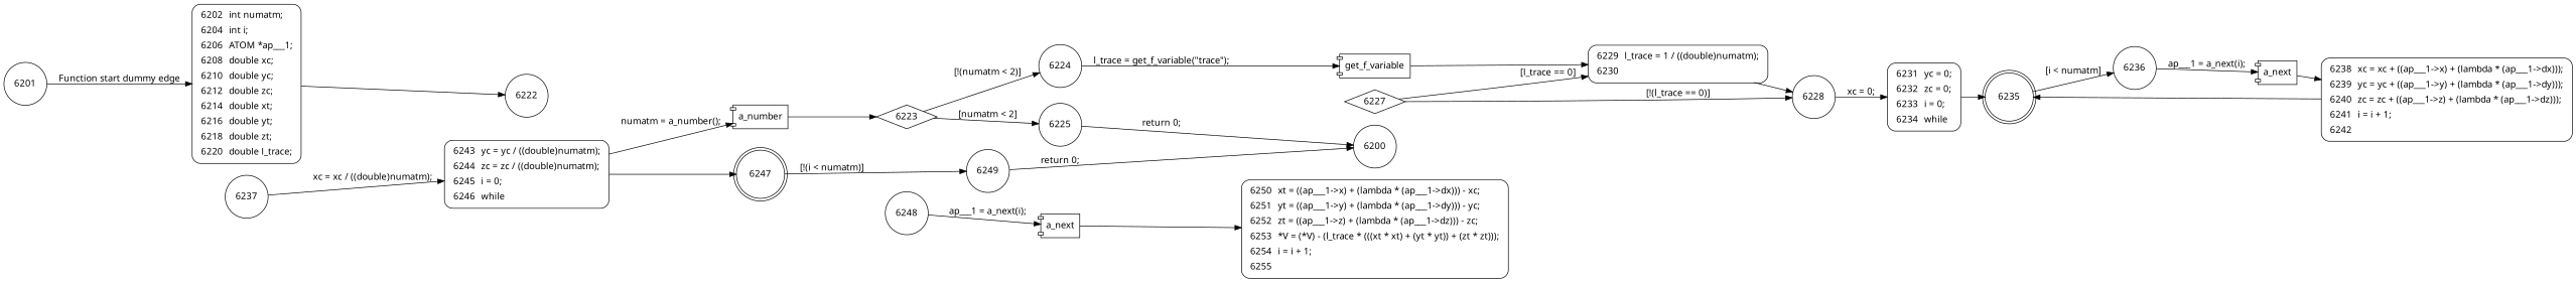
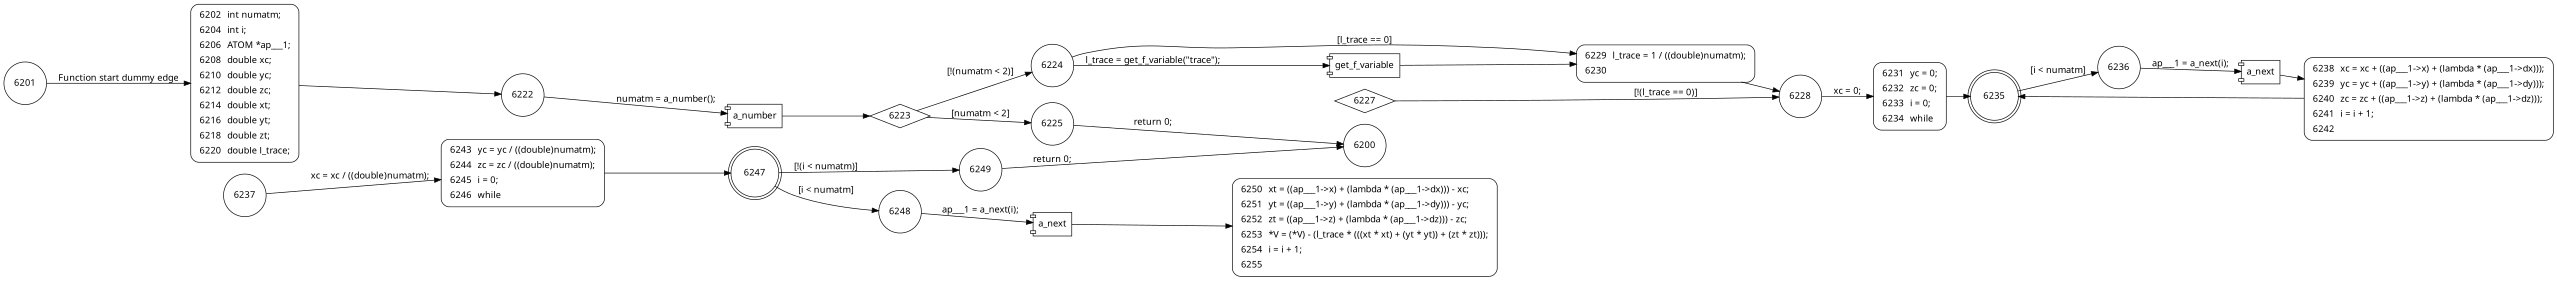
  digraph {
    fontname="Noto Sans"
    rankdir=LR
    node [fontname="Noto Sans" shape=circle]
    edge [fontname="Noto Sans"]
    n1 [fillcolor=white label=<<table border="0" cellborder="0" cellpadding="3" bgcolor="white"><tr><td align="right">6202</td><td align="left">int numatm;</td></tr><tr><td align="right">6204</td><td align="left">int i;</td></tr><tr><td align="right">6206</td><td align="left">ATOM *ap___1;</td></tr><tr><td align="right">6208</td><td align="left">double xc;</td></tr><tr><td align="right">6210</td><td align="left">double yc;</td></tr><tr><td align="right">6212</td><td align="left">double zc;</td></tr><tr><td align="right">6214</td><td align="left">double xt;</td></tr><tr><td align="right">6216</td><td align="left">double yt;</td></tr><tr><td align="right">6218</td><td align="left">double zt;</td></tr><tr><td align="right">6220</td><td align="left">double l_trace;</td></tr></table>> penwidth=1 shape=Mrecord style="filled,bold"]
    6201
    6222
    n4 [label=a_number shape=component]
    6223 [shape=diamond]
    6224
    6225
    n8 [label=get_f_variable shape=component]
    6200
    n10 [fillcolor=white label=<<table border="0" cellborder="0" cellpadding="3" bgcolor="white"><tr><td align="right">6229</td><td align="left">l_trace = 1 / ((double)numatm);</td></tr><tr><td align="right">6230</td><td align="left"></td></tr></table>> penwidth=1 shape=Mrecord style="filled,bold"]
    6227 [shape=diamond]
    6228
    n13 [fillcolor=white label=<<table border="0" cellborder="0" cellpadding="3" bgcolor="white"><tr><td align="right">6231</td><td align="left">yc = 0;</td></tr><tr><td align="right">6232</td><td align="left">zc = 0;</td></tr><tr><td align="right">6233</td><td align="left">i = 0;</td></tr><tr><td align="right">6234</td><td align="left">while</td></tr></table>> penwidth=1 shape=Mrecord style="filled,bold"]
    6235 [shape=doublecircle]
    6236
    n16 [fillcolor=white label=<<table border="0" cellborder="0" cellpadding="3" bgcolor="white"><tr><td align="right">6243</td><td align="left">yc = yc / ((double)numatm);</td></tr><tr><td align="right">6244</td><td align="left">zc = zc / ((double)numatm);</td></tr><tr><td align="right">6245</td><td align="left">i = 0;</td></tr><tr><td align="right">6246</td><td align="left">while</td></tr></table>> penwidth=1 shape=Mrecord style="filled,bold"]
    6237
    n18 [label=a_next shape=component]
    6247 [shape=doublecircle]
    n20 [fillcolor=white label=<<table border="0" cellborder="0" cellpadding="3" bgcolor="white"><tr><td align="right">6238</td><td align="left">xc = xc + ((ap___1-&gt;x) + (lambda * (ap___1-&gt;dx)));</td></tr><tr><td align="right">6239</td><td align="left">yc = yc + ((ap___1-&gt;y) + (lambda * (ap___1-&gt;dy)));</td></tr><tr><td align="right">6240</td><td align="left">zc = zc + ((ap___1-&gt;z) + (lambda * (ap___1-&gt;dz)));</td></tr><tr><td align="right">6241</td><td align="left">i = i + 1;</td></tr><tr><td align="right">6242</td><td align="left"></td></tr></table>> penwidth=1 shape=Mrecord style="filled,bold"]
    6249
    6248
    n23 [label=a_next shape=component]
    n24 [fillcolor=white label=<<table border="0" cellborder="0" cellpadding="3" bgcolor="white"><tr><td align="right">6250</td><td align="left">xt = ((ap___1-&gt;x) + (lambda * (ap___1-&gt;dx))) - xc;</td></tr><tr><td align="right">6251</td><td align="left">yt = ((ap___1-&gt;y) + (lambda * (ap___1-&gt;dy))) - yc;</td></tr><tr><td align="right">6252</td><td align="left">zt = ((ap___1-&gt;z) + (lambda * (ap___1-&gt;dz))) - zc;</td></tr><tr><td align="right">6253</td><td align="left">*V = (*V) - (l_trace * (((xt * xt) + (yt * yt)) + (zt * zt)));</td></tr><tr><td align="right">6254</td><td align="left">i = i + 1;</td></tr><tr><td align="right">6255</td><td align="left"></td></tr></table>> penwidth=1 shape=Mrecord style="filled,bold"]
    n1 -> 6222
    6201 -> n1 [label="Function start dummy edge"]
-   n16 -> n4 [label="numatm = a_number();"]
+   6222 -> n4 [label="numatm = a_number();"]
    n4 -> 6223
    6223 -> 6224 [label="[!(numatm < 2)]"]
    6223 -> 6225 [label="[numatm < 2]"]
    6224 -> n8 [label="l_trace = get_f_variable(\"trace\");"]
    6225 -> 6200 [label="return 0;"]
    n8 -> n10
    n10 -> 6228
-   6227 -> n10 [label="[l_trace == 0]"]
+   6224 -> n10 [label="[l_trace == 0]"]
    6227 -> 6228 [label="[!(l_trace == 0)]"]
    6228 -> n13 [label="xc = 0;"]
    n13 -> 6235
    6235 -> 6236 [label="[i < numatm]"]
    6236 -> n18 [label="ap___1 = a_next(i);"]
    n16 -> 6247
    6237 -> n16 [label="xc = xc / ((double)numatm);"]
    n18 -> n20
    6247 -> 6249 [label="[!(i < numatm)]"]
+   6247 -> 6248 [label="[i < numatm]"]
    n20 -> 6235
    6249 -> 6200 [label="return 0;"]
    6248 -> n23 [label="ap___1 = a_next(i);"]
    n23 -> n24
  }
